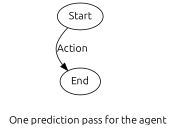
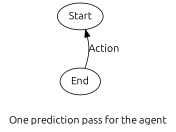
  digraph {
    label="One prediction pass for the agent"
    rankdir=TB
    fontname=Ubuntu
    node [fontname=Ubuntu]
    n1 [label=Start]
    n2 [label=End]
-   n1 -> n2 [label=Action fontname=Ubuntu]
+   n2 -> n1 [label=Action fontname=Ubuntu]
  }
